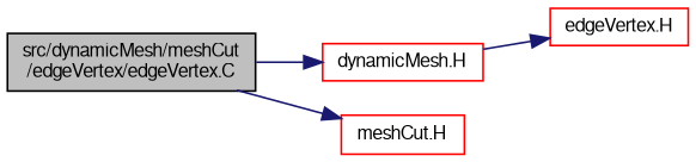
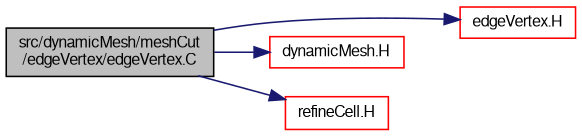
  digraph {
    rankdir=LR
    node [color=red fontname=FreeSans fontsize=10 shape=record]
    edge [color=midnightblue fontname=FreeSans fontsize=10 labelfontname=FreeSans labelfontsize=10 style=solid]
    n1 [color=black fillcolor=grey75 fontcolor=black height=0.2 label="src/dynamicMesh/meshCut\l/edgeVertex/edgeVertex.C" style=filled width=0.4]
    n2 [height=0.2 label="edgeVertex.H" width=0.4]
    n3 [height=0.2 label="dynamicMesh.H" width=0.4]
-   n4 [height=0.2 label="meshCut.H" width=0.4]
-   n3 -> n2
+   n4 [height=0.2 label="refineCell.H" width=0.4]
+   n1 -> n2
    n1 -> n3
    n1 -> n4
  }
